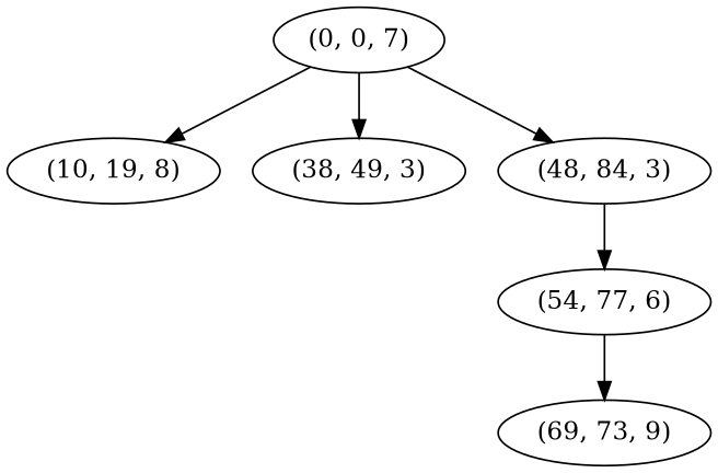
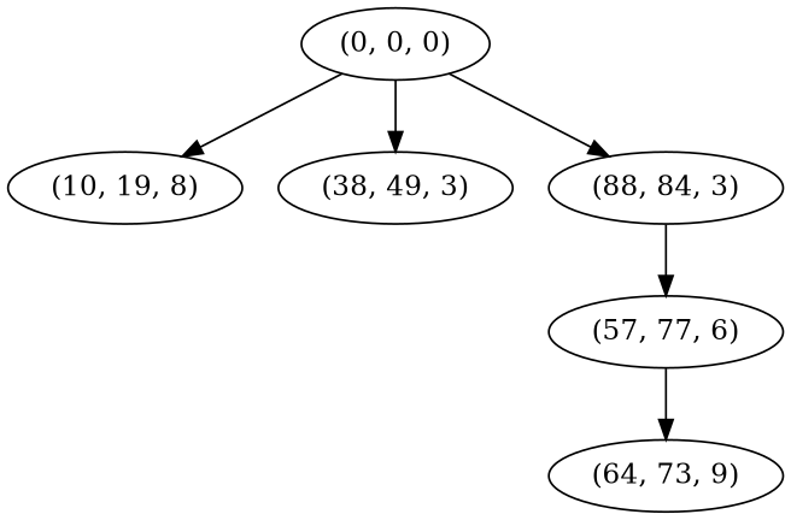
  digraph {
    n1 [label="(10, 19, 8)"]
-   "(0, 0, 0)" [label="(0, 0, 7)"]
+   "(0, 0, 0)"
    n3 [label="(38, 49, 3)"]
-   "(48, 84, 3)"
-   "(57, 77, 6)" [label="(54, 77, 6)"]
-   "(64, 73, 9)" [label="(69, 73, 9)"]
+   "(48, 84, 3)" [label="(88, 84, 3)"]
+   "(57, 77, 6)"
+   "(64, 73, 9)"
    "(0, 0, 0)" -> n1
    "(0, 0, 0)" -> n3
    "(0, 0, 0)" -> "(48, 84, 3)"
    "(48, 84, 3)" -> "(57, 77, 6)"
    "(57, 77, 6)" -> "(64, 73, 9)"
  }
